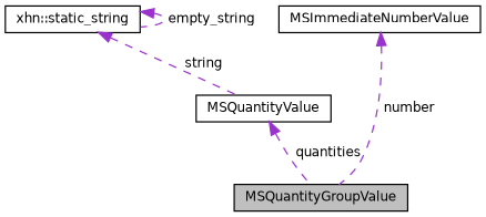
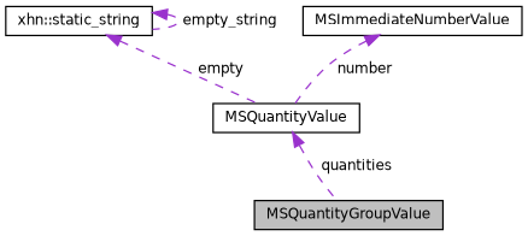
  digraph {
    node [color=black fillcolor=white fontname=Helvetica fontsize=10 shape=record style=filled]
    edge [color=darkorchid3 dir=back fontname=Helvetica fontsize=10 labelfontname=Helvetica labelfontsize=10 style=dashed]
    n1 [fillcolor=grey75 fontcolor=black height=0.2 label=MSQuantityGroupValue width=0.4]
    n2 [height=0.2 label=MSQuantityValue width=0.4]
    n3 [height=0.2 label="xhn::static_string" width=0.4]
    n4 [height=0.2 label=MSImmediateNumberValue width=0.4]
    n2 -> n1 [label=" quantities"]
-   n3 -> n2 [label=" string"]
+   n3 -> n2 [label=" empty"]
    n3 -> n3 [label=" empty_string"]
-   n4 -> n1 [label=" number"]
+   n4 -> n2 [label=" number"]
  }
